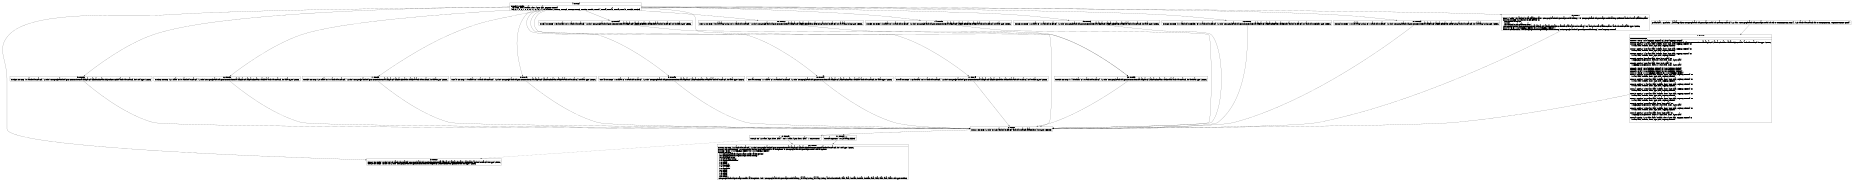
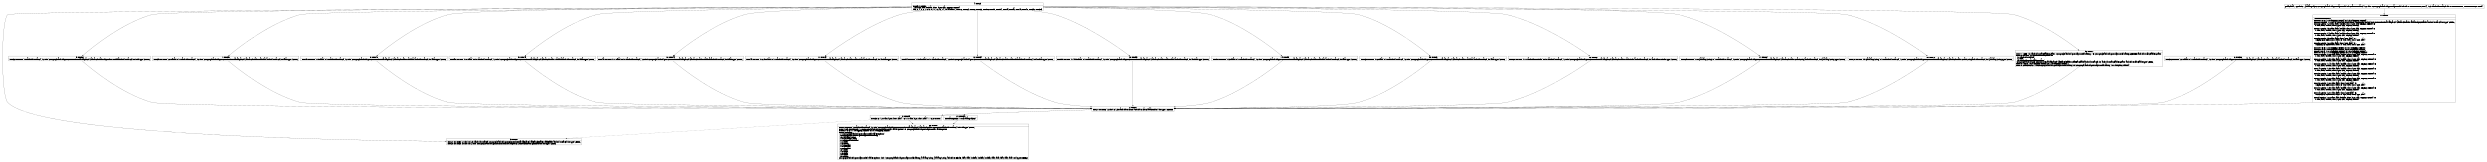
  digraph {
    node [shape=record]
    n1 [label="{0\:\ 0x0000|MTH_ENTER_BLOCK\l|0x0000: MOVE  (r0 I:?[OBJECT, ARRAY]) = (r23 I:?[OBJECT, ARRAY]) \l0x0002: INVOKE  (r1 I:int) = (r23 I:android.os.Parcel) com.google.android.gms.common.internal.safeparcel.SafeParcelReader.validateObjectHeader(android.os.Parcel):int type: STATIC \l0x0006: CONST  (r2 I:?[int, float, boolean, short, byte, char, OBJECT, ARRAY]) = \l  (0 ?[int, float, boolean, short, byte, char, OBJECT, ARRAY])\l \l0x0007: CONST  (r3 I:?[int, float, boolean, short, byte, char, OBJECT, ARRAY]) = \l  (0 ?[int, float, boolean, short, byte, char, OBJECT, ARRAY])\l \l0x0008: CONST  (r4 I:?[int, float, boolean, short, byte, char, OBJECT, ARRAY]) = \l  (0 ?[int, float, boolean, short, byte, char, OBJECT, ARRAY])\l \l0x0009: CONST  (r5 I:?[int, float, short, byte, char]) = \l  (1056964608(0x3f000000, float:0.5) ?[int, float, short, byte, char])\l \l0x000b: CONST  (r6 I:?[int, float, short, byte, char]) = \l  (1065353216(0x3f800000, float:1.0) ?[int, float, short, byte, char])\l \l0x000d: MOVE  (r8 I:?[OBJECT, ARRAY]) = (r3 I:?[OBJECT, ARRAY]) \l0x000e: MOVE  (r9 I:?[OBJECT, ARRAY]) = (r8 I:?[OBJECT, ARRAY]) \l0x000f: MOVE  (r10 I:?[OBJECT, ARRAY]) = (r9 I:?[OBJECT, ARRAY]) \l0x0010: MOVE  (r11 I:?[OBJECT, ARRAY]) = (r10 I:?[OBJECT, ARRAY]) \l0x0011: CONST  (r12 I:?[int, float, boolean, short, byte, char, OBJECT, ARRAY]) = \l  (0 ?[int, float, boolean, short, byte, char, OBJECT, ARRAY])\l \l0x0012: CONST  (r13 I:?[int, float, boolean, short, byte, char, OBJECT, ARRAY]) = \l  (0 ?[int, float, boolean, short, byte, char, OBJECT, ARRAY])\l \l0x0013: CONST  (r14 I:?[int, float, boolean, short, byte, char, OBJECT, ARRAY]) = \l  (0 ?[int, float, boolean, short, byte, char, OBJECT, ARRAY])\l \l0x0014: CONST  (r15 I:?[int, float, boolean, short, byte, char, OBJECT, ARRAY]) = \l  (0 ?[int, float, boolean, short, byte, char, OBJECT, ARRAY])\l \l0x0015: CONST  (r16 I:?[int, float, boolean, short, byte, char, OBJECT, ARRAY]) = \l  (0 ?[int, float, boolean, short, byte, char, OBJECT, ARRAY])\l \l0x0017: CONST  (r17 I:?[int, float, boolean, short, byte, char, OBJECT, ARRAY]) = \l  (0 ?[int, float, boolean, short, byte, char, OBJECT, ARRAY])\l \l0x0019: CONST  (r18 I:?[int, float, short, byte, char]) = \l  (1056964608(0x3f000000, float:0.5) ?[int, float, short, byte, char])\l \l0x001b: CONST  (r19 I:?[int, float, boolean, short, byte, char, OBJECT, ARRAY]) = \l  (0 ?[int, float, boolean, short, byte, char, OBJECT, ARRAY])\l \l0x001d: CONST  (r20 I:?[int, float, short, byte, char]) = \l  (1065353216(0x3f800000, float:1.0) ?[int, float, short, byte, char])\l \l0x001f: CONST  (r21 I:?[int, float, boolean, short, byte, char, OBJECT, ARRAY]) = \l  (0 ?[int, float, boolean, short, byte, char, OBJECT, ARRAY])\l \l}"]
    n2 [label="{1\:\ 0x0021|0x0021: INVOKE  (r2 I:int) = (r23 I:android.os.Parcel) android.os.Parcel.dataPosition():int type: VIRTUAL \l}"]
    n3 [label="{2\:\ 0x0025|0x0025: IF  (r2 I:?[int, byte, short, char]) \>= (r1 I:?[int, byte, short, char])  \-\> B:20:0x0081 \l}"]
    n4 [label="{3\:\ 0x0027|0x0027: INVOKE  (r2 I:int) = (r23 I:android.os.Parcel) com.google.android.gms.common.internal.safeparcel.SafeParcelReader.readHeader(android.os.Parcel):int type: STATIC \l0x002b: INVOKE  (r3 I:int) = (r2 I:int) com.google.android.gms.common.internal.safeparcel.SafeParcelReader.getFieldId(int):int type: STATIC \l}"]
    n5 [label="{20\:\ 0x0081|0x0081: INVOKE  (r0 I:android.os.Parcel), (r1 I:int) com.google.android.gms.common.internal.safeparcel.SafeParcelReader.ensureAtEnd(android.os.Parcel, int):void type: STATIC \l0x0084: NEW_INSTANCE  (r0 I:com.google.android.gms.maps.model.MarkerOptions) =  com.google.android.gms.maps.model.MarkerOptions \l0x0086: MOVE  (r7 I:?[OBJECT, ARRAY]) = (r0 I:?[OBJECT, ARRAY]) \l0x0087: INVOKE  \l  (r7 I:com.google.android.gms.maps.model.MarkerOptions)\l  (r8 I:com.google.android.gms.maps.model.LatLng)\l  (r9 I:java.lang.String)\l  (r10 I:java.lang.String)\l  (r11 I:android.os.IBinder)\l  (r12 I:float)\l  (r13 I:float)\l  (r14 I:boolean)\l  (r15 I:boolean)\l  (r16 I:boolean)\l  (r87 I:float)\l  (r18 I:float)\l  (r19 I:float)\l  (r20 I:float)\l  (r21 I:float)\l com.google.android.gms.maps.model.MarkerOptions.\<init\>(com.google.android.gms.maps.model.LatLng, java.lang.String, java.lang.String, android.os.IBinder, float, float, boolean, boolean, boolean, float, float, float, float, float):void type: DIRECT \l}"]
    n6 [label="{4\:\ 0x002f|0x002f: SWITCH  \l  (r3 I:?[int, float, boolean, short, byte, char, OBJECT, ARRAY])\l k:[2, 3, 4, 5, 6, 7, 8, 9, 10, 11, 12, 13, 14, 15] t:[0x0077, 0x0072, 0x006d, 0x0068, 0x0063, 0x005e, 0x0059, 0x0054, 0x004f, 0x004a, 0x0045, 0x0040, 0x003b, 0x0036] \l}"]
    n7 [label="{5\:\ 0x0032|0x0032: INVOKE  (r0 I:android.os.Parcel), (r2 I:int) com.google.android.gms.common.internal.safeparcel.SafeParcelReader.skipUnknownField(android.os.Parcel, int):void type: STATIC \l}"]
    n8 [label="{6\:\ 0x0036|0x0036: INVOKE  (r21 I:float) = (r0 I:android.os.Parcel), (r2 I:int) com.google.android.gms.common.internal.safeparcel.SafeParcelReader.readFloat(android.os.Parcel, int):float type: STATIC \l}"]
    n9 [label="{7\:\ 0x003b|0x003b: INVOKE  (r20 I:float) = (r0 I:android.os.Parcel), (r2 I:int) com.google.android.gms.common.internal.safeparcel.SafeParcelReader.readFloat(android.os.Parcel, int):float type: STATIC \l}"]
    n10 [label="{8\:\ 0x0040|0x0040: INVOKE  (r19 I:float) = (r0 I:android.os.Parcel), (r2 I:int) com.google.android.gms.common.internal.safeparcel.SafeParcelReader.readFloat(android.os.Parcel, int):float type: STATIC \l}"]
    n11 [label="{9\:\ 0x0045|0x0045: INVOKE  (r18 I:float) = (r0 I:android.os.Parcel), (r2 I:int) com.google.android.gms.common.internal.safeparcel.SafeParcelReader.readFloat(android.os.Parcel, int):float type: STATIC \l}"]
    n12 [label="{10\:\ 0x004a|0x004a: INVOKE  (r17 I:float) = (r0 I:android.os.Parcel), (r2 I:int) com.google.android.gms.common.internal.safeparcel.SafeParcelReader.readFloat(android.os.Parcel, int):float type: STATIC \l}"]
    n13 [label="{11\:\ 0x004f|0x004f: INVOKE  (r16 I:boolean) = (r0 I:android.os.Parcel), (r2 I:int) com.google.android.gms.common.internal.safeparcel.SafeParcelReader.readBoolean(android.os.Parcel, int):boolean type: STATIC \l}"]
    n14 [label="{12\:\ 0x0054|0x0054: INVOKE  (r15 I:boolean) = (r0 I:android.os.Parcel), (r2 I:int) com.google.android.gms.common.internal.safeparcel.SafeParcelReader.readBoolean(android.os.Parcel, int):boolean type: STATIC \l}"]
    n15 [label="{13\:\ 0x0059|0x0059: INVOKE  (r14 I:boolean) = (r0 I:android.os.Parcel), (r2 I:int) com.google.android.gms.common.internal.safeparcel.SafeParcelReader.readBoolean(android.os.Parcel, int):boolean type: STATIC \l}"]
    n16 [label="{14\:\ 0x005e|0x005e: INVOKE  (r13 I:float) = (r0 I:android.os.Parcel), (r2 I:int) com.google.android.gms.common.internal.safeparcel.SafeParcelReader.readFloat(android.os.Parcel, int):float type: STATIC \l}"]
    n17 [label="{15\:\ 0x0063|0x0063: INVOKE  (r12 I:float) = (r0 I:android.os.Parcel), (r2 I:int) com.google.android.gms.common.internal.safeparcel.SafeParcelReader.readFloat(android.os.Parcel, int):float type: STATIC \l}"]
    n18 [label="{16\:\ 0x0068|0x0068: INVOKE  (r11 I:android.os.IBinder) = (r0 I:android.os.Parcel), (r2 I:int) com.google.android.gms.common.internal.safeparcel.SafeParcelReader.readIBinder(android.os.Parcel, int):android.os.IBinder type: STATIC \l}"]
    n19 [label="{17\:\ 0x006d|0x006d: INVOKE  (r10 I:java.lang.String) = (r0 I:android.os.Parcel), (r2 I:int) com.google.android.gms.common.internal.safeparcel.SafeParcelReader.createString(android.os.Parcel, int):java.lang.String type: STATIC \l}"]
    n20 [label="{18\:\ 0x0072|0x0072: INVOKE  (r9 I:java.lang.String) = (r0 I:android.os.Parcel), (r2 I:int) com.google.android.gms.common.internal.safeparcel.SafeParcelReader.createString(android.os.Parcel, int):java.lang.String type: STATIC \l}"]
    n21 [label="{19\:\ 0x0077|0x0077: SGET  (r3 I:android.os.Parcelable$Creator\<com.google.android.gms.maps.model.LatLng\>) =  com.google.android.gms.maps.model.LatLng.CREATOR android.os.Parcelable$Creator \l0x0079: INVOKE  (r2 I:android.os.Parcelable) = \l  (r0 I:android.os.Parcel)\l  (r2 I:int)\l  (r3 I:android.os.Parcelable$Creator)\l com.google.android.gms.common.internal.safeparcel.SafeParcelReader.createParcelable(android.os.Parcel, int, android.os.Parcelable$Creator):android.os.Parcelable type: STATIC \l0x007d: MOVE  (r8 I:?[OBJECT, ARRAY]) = (r2 I:?[OBJECT, ARRAY]) \l0x007e: CHECK_CAST  (r8 I:com.google.android.gms.maps.model.LatLng) = (com.google.android.gms.maps.model.LatLng) (r8 I:?[OBJECT, ARRAY]) \l}"]
    n22 [label="{21\:\ 0x008a|0x008a: RETURN  (r0 I:java.lang.Object) \l}"]
    n23 [label="{public final \/* synthetic *\/ java.lang.Object com.google.android.gms.maps.model.zzh.createFromParcel((r22 'this' I:com.google.android.gms.maps.model.zzh A[IMMUTABLE_TYPE, THIS]), (r23 I:android.os.Parcel A[IMMUTABLE_TYPE, METHOD_ARGUMENT])) }"]
    n1 -> n2
    n2 -> n3
    n3 -> n4 [style=dashed]
    n3 -> n5
    n6 -> n4
    n6 -> n7
-   n6 -> n8
    n6 -> n9
    n6 -> n10
    n6 -> n11
    n6 -> n12
    n6 -> n13
    n6 -> n14
    n6 -> n15
    n6 -> n16
    n6 -> n17
    n6 -> n18
    n6 -> n19
    n6 -> n20
    n6 -> n21
    n7 -> n2
    n8 -> n2
    n9 -> n2
    n10 -> n2
    n11 -> n2
    n12 -> n2
    n13 -> n2
    n14 -> n2
    n15 -> n2
    n16 -> n2
    n17 -> n2
    n18 -> n2
    n19 -> n2
-   n20 -> n15
+   n20 -> n2
    n21 -> n2
    n22 -> n5
    n23 -> n1
  }
